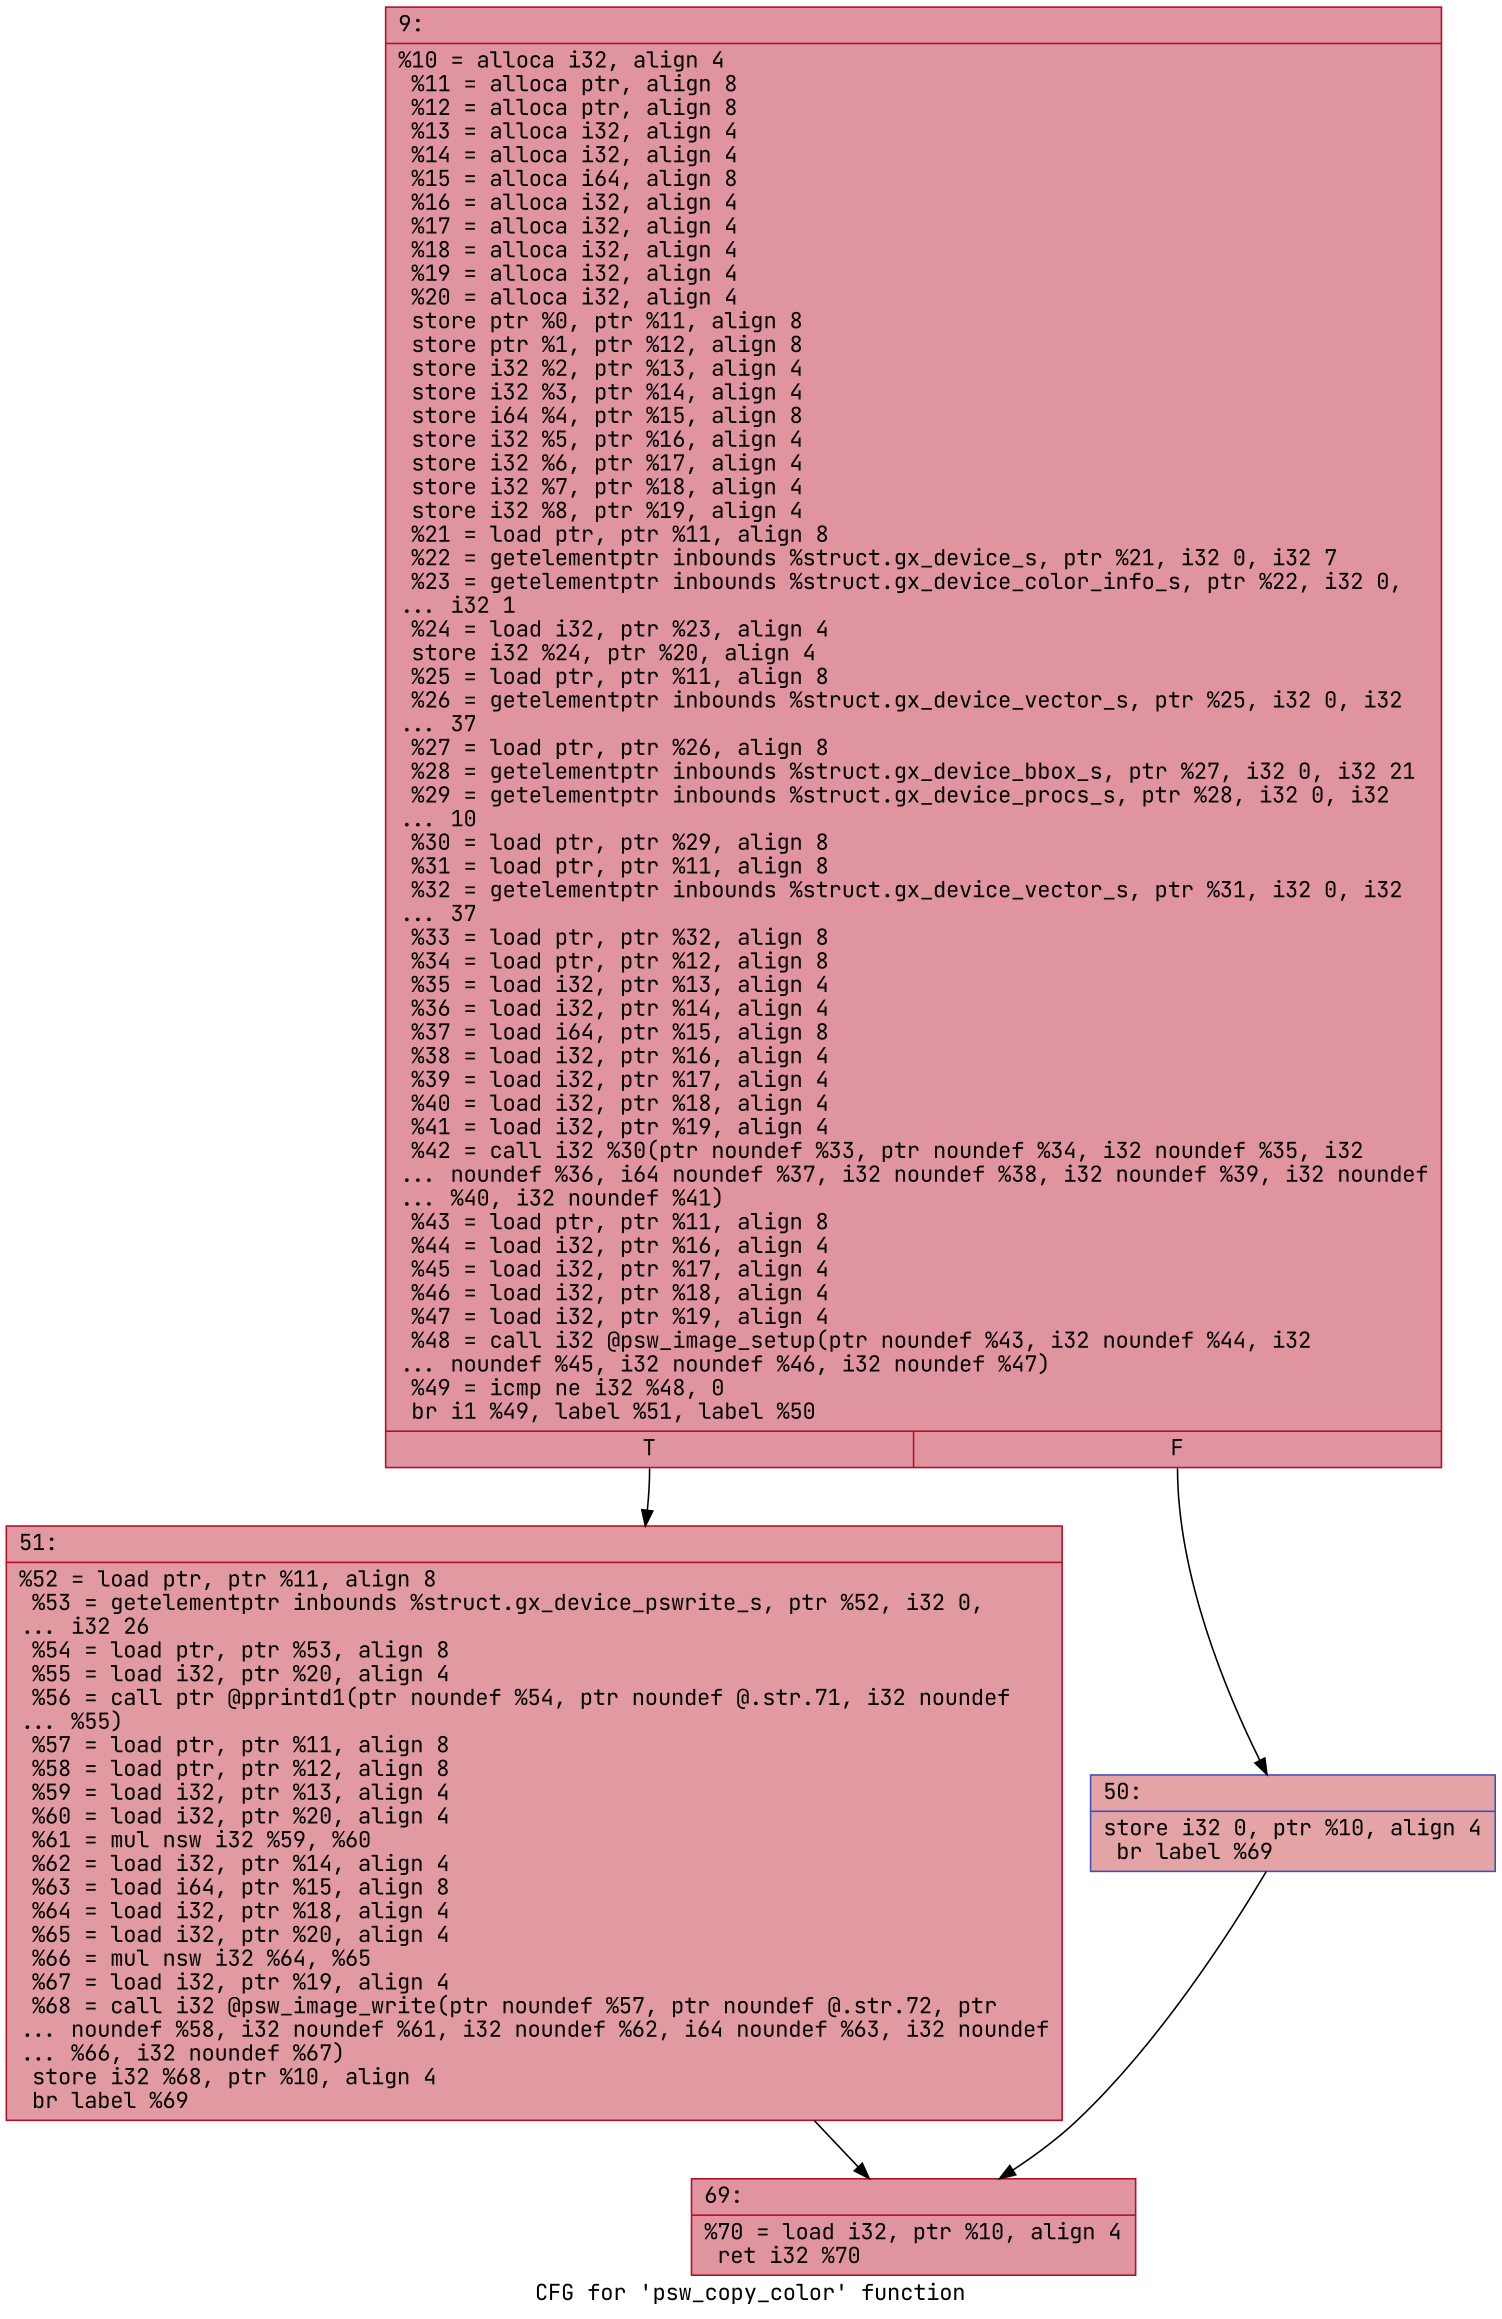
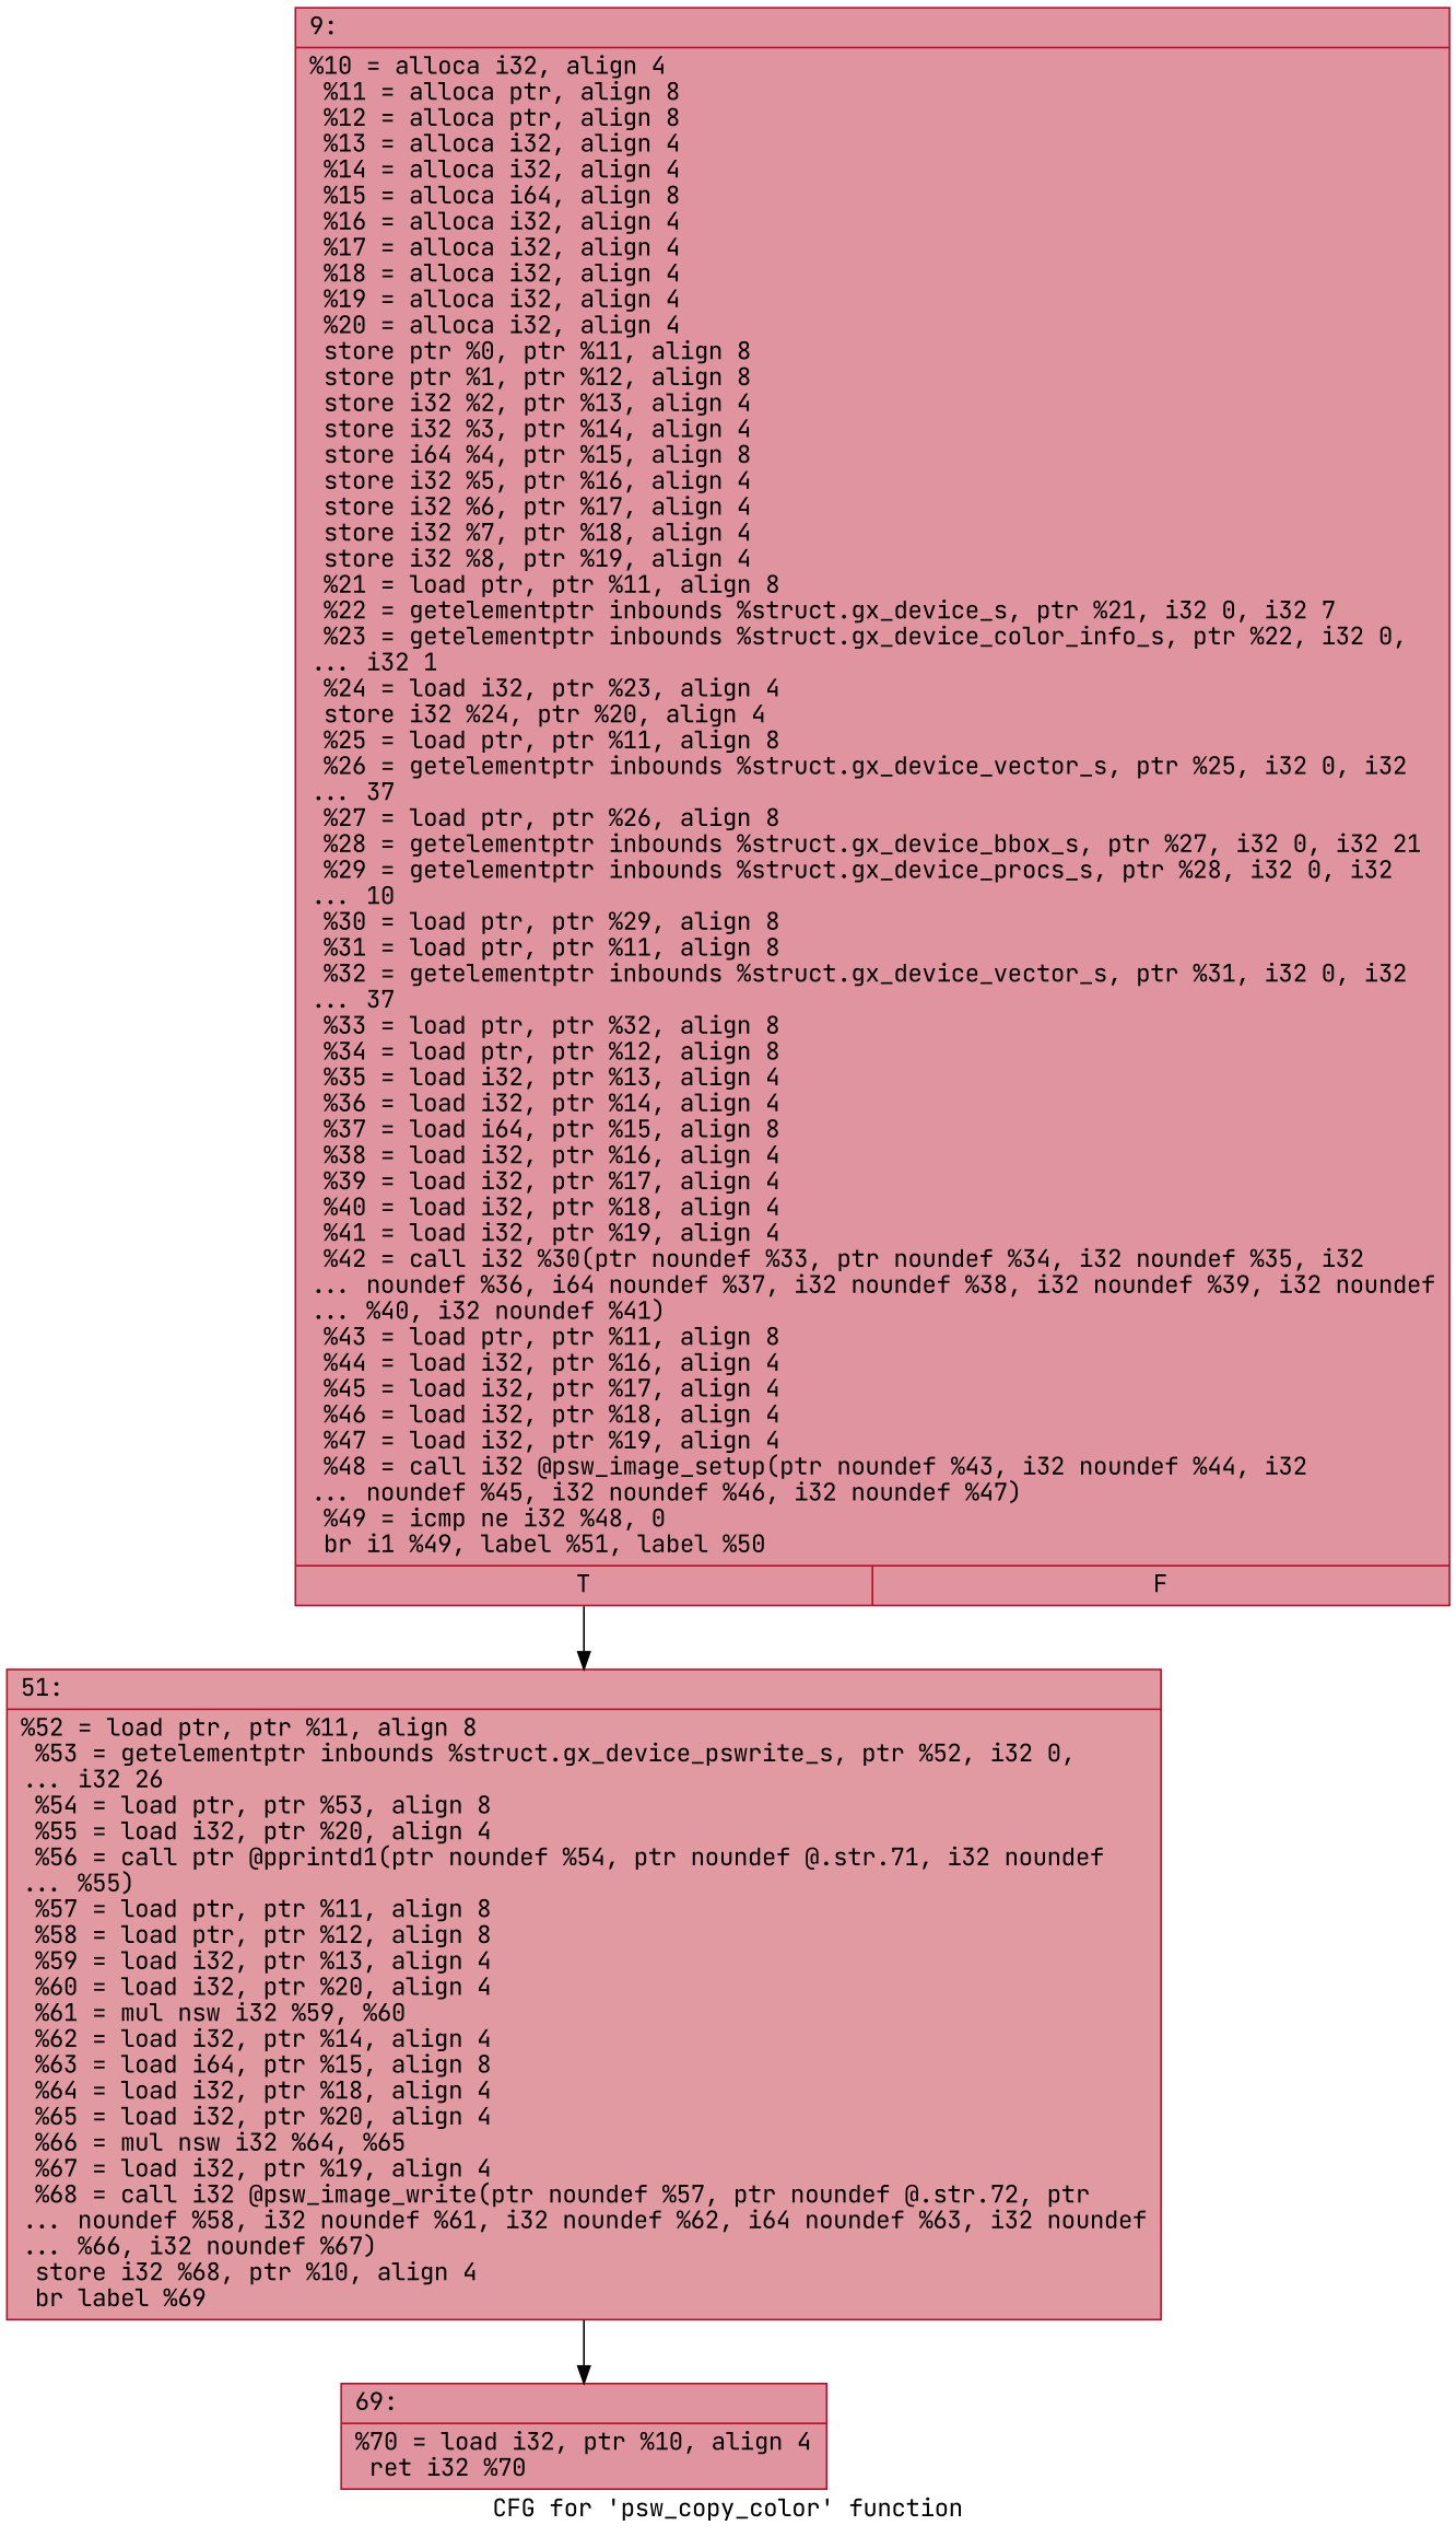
  digraph {
    label="CFG for 'psw_copy_color' function"
    fontname="JetBrains Mono"
    node [color="#b70d28ff" fillcolor="#b70d2870" fontname="JetBrains Mono" shape=record style=filled]
    edge [fontname="JetBrains Mono"]
    n1 [label="{9:\l|  %10 = alloca i32, align 4\l  %11 = alloca ptr, align 8\l  %12 = alloca ptr, align 8\l  %13 = alloca i32, align 4\l  %14 = alloca i32, align 4\l  %15 = alloca i64, align 8\l  %16 = alloca i32, align 4\l  %17 = alloca i32, align 4\l  %18 = alloca i32, align 4\l  %19 = alloca i32, align 4\l  %20 = alloca i32, align 4\l  store ptr %0, ptr %11, align 8\l  store ptr %1, ptr %12, align 8\l  store i32 %2, ptr %13, align 4\l  store i32 %3, ptr %14, align 4\l  store i64 %4, ptr %15, align 8\l  store i32 %5, ptr %16, align 4\l  store i32 %6, ptr %17, align 4\l  store i32 %7, ptr %18, align 4\l  store i32 %8, ptr %19, align 4\l  %21 = load ptr, ptr %11, align 8\l  %22 = getelementptr inbounds %struct.gx_device_s, ptr %21, i32 0, i32 7\l  %23 = getelementptr inbounds %struct.gx_device_color_info_s, ptr %22, i32 0,\l... i32 1\l  %24 = load i32, ptr %23, align 4\l  store i32 %24, ptr %20, align 4\l  %25 = load ptr, ptr %11, align 8\l  %26 = getelementptr inbounds %struct.gx_device_vector_s, ptr %25, i32 0, i32\l... 37\l  %27 = load ptr, ptr %26, align 8\l  %28 = getelementptr inbounds %struct.gx_device_bbox_s, ptr %27, i32 0, i32 21\l  %29 = getelementptr inbounds %struct.gx_device_procs_s, ptr %28, i32 0, i32\l... 10\l  %30 = load ptr, ptr %29, align 8\l  %31 = load ptr, ptr %11, align 8\l  %32 = getelementptr inbounds %struct.gx_device_vector_s, ptr %31, i32 0, i32\l... 37\l  %33 = load ptr, ptr %32, align 8\l  %34 = load ptr, ptr %12, align 8\l  %35 = load i32, ptr %13, align 4\l  %36 = load i32, ptr %14, align 4\l  %37 = load i64, ptr %15, align 8\l  %38 = load i32, ptr %16, align 4\l  %39 = load i32, ptr %17, align 4\l  %40 = load i32, ptr %18, align 4\l  %41 = load i32, ptr %19, align 4\l  %42 = call i32 %30(ptr noundef %33, ptr noundef %34, i32 noundef %35, i32\l... noundef %36, i64 noundef %37, i32 noundef %38, i32 noundef %39, i32 noundef\l... %40, i32 noundef %41)\l  %43 = load ptr, ptr %11, align 8\l  %44 = load i32, ptr %16, align 4\l  %45 = load i32, ptr %17, align 4\l  %46 = load i32, ptr %18, align 4\l  %47 = load i32, ptr %19, align 4\l  %48 = call i32 @psw_image_setup(ptr noundef %43, i32 noundef %44, i32\l... noundef %45, i32 noundef %46, i32 noundef %47)\l  %49 = icmp ne i32 %48, 0\l  br i1 %49, label %51, label %50\l|{<s0>T|<s1>F}}"]
    n2 [fillcolor="#bb1b2c70" label="{51:\l|  %52 = load ptr, ptr %11, align 8\l  %53 = getelementptr inbounds %struct.gx_device_pswrite_s, ptr %52, i32 0,\l... i32 26\l  %54 = load ptr, ptr %53, align 8\l  %55 = load i32, ptr %20, align 4\l  %56 = call ptr @pprintd1(ptr noundef %54, ptr noundef @.str.71, i32 noundef\l... %55)\l  %57 = load ptr, ptr %11, align 8\l  %58 = load ptr, ptr %12, align 8\l  %59 = load i32, ptr %13, align 4\l  %60 = load i32, ptr %20, align 4\l  %61 = mul nsw i32 %59, %60\l  %62 = load i32, ptr %14, align 4\l  %63 = load i64, ptr %15, align 8\l  %64 = load i32, ptr %18, align 4\l  %65 = load i32, ptr %20, align 4\l  %66 = mul nsw i32 %64, %65\l  %67 = load i32, ptr %19, align 4\l  %68 = call i32 @psw_image_write(ptr noundef %57, ptr noundef @.str.72, ptr\l... noundef %58, i32 noundef %61, i32 noundef %62, i64 noundef %63, i32 noundef\l... %66, i32 noundef %67)\l  store i32 %68, ptr %10, align 4\l  br label %69\l}"]
-   n3 [color="#3d50c3ff" fillcolor="#c32e3170" label="{50:\l|  store i32 0, ptr %10, align 4\l  br label %69\l}"]
    n4 [label="{69:\l|  %70 = load i32, ptr %10, align 4\l  ret i32 %70\l}"]
    n1 -> n2 [tailport=s0]
-   n1 -> n3 [tailport=s1]
    n2 -> n4
-   n3 -> n4
  }
